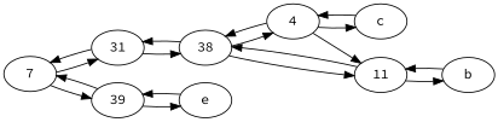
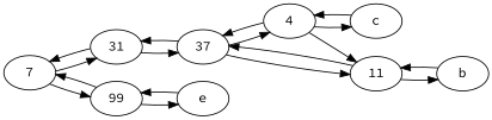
  digraph {
    fontname="Source Code Pro"
    rankdir=LR
    node [fontname="Source Code Pro"]
    edge [fontname="Source Code Pro"]
    7
    31
-   39
-   38
+   39 [label=99]
+   38 [label=37]
    e
    c
    4
    11
    b
    7 -> 31
    7 -> 39
    31 -> 7
    31 -> 38
    39 -> 7
    39 -> e
    38 -> 31
    38 -> 4
    38 -> 11
    e -> 39
    c -> 4
    4 -> 38
    4 -> c
    4 -> 11
    11 -> 38
    11 -> b
    b -> 11
  }
